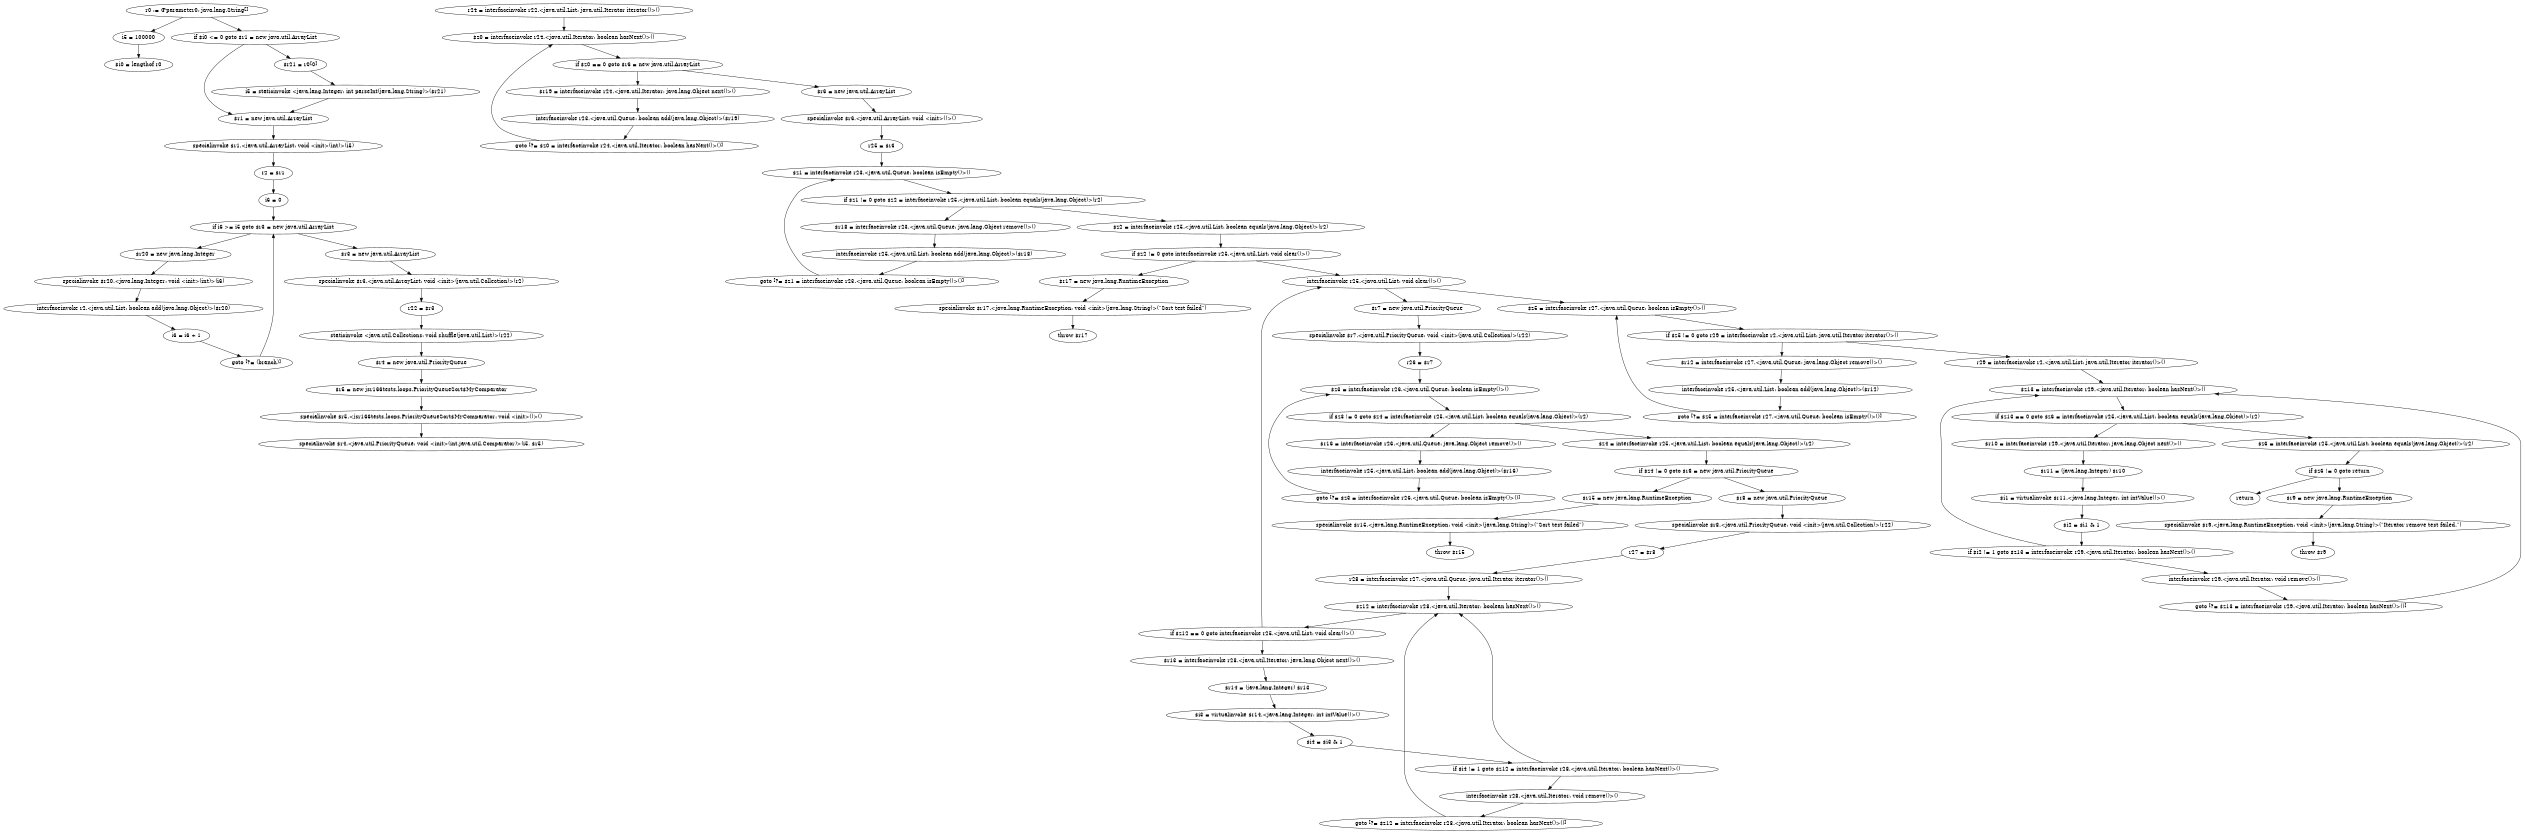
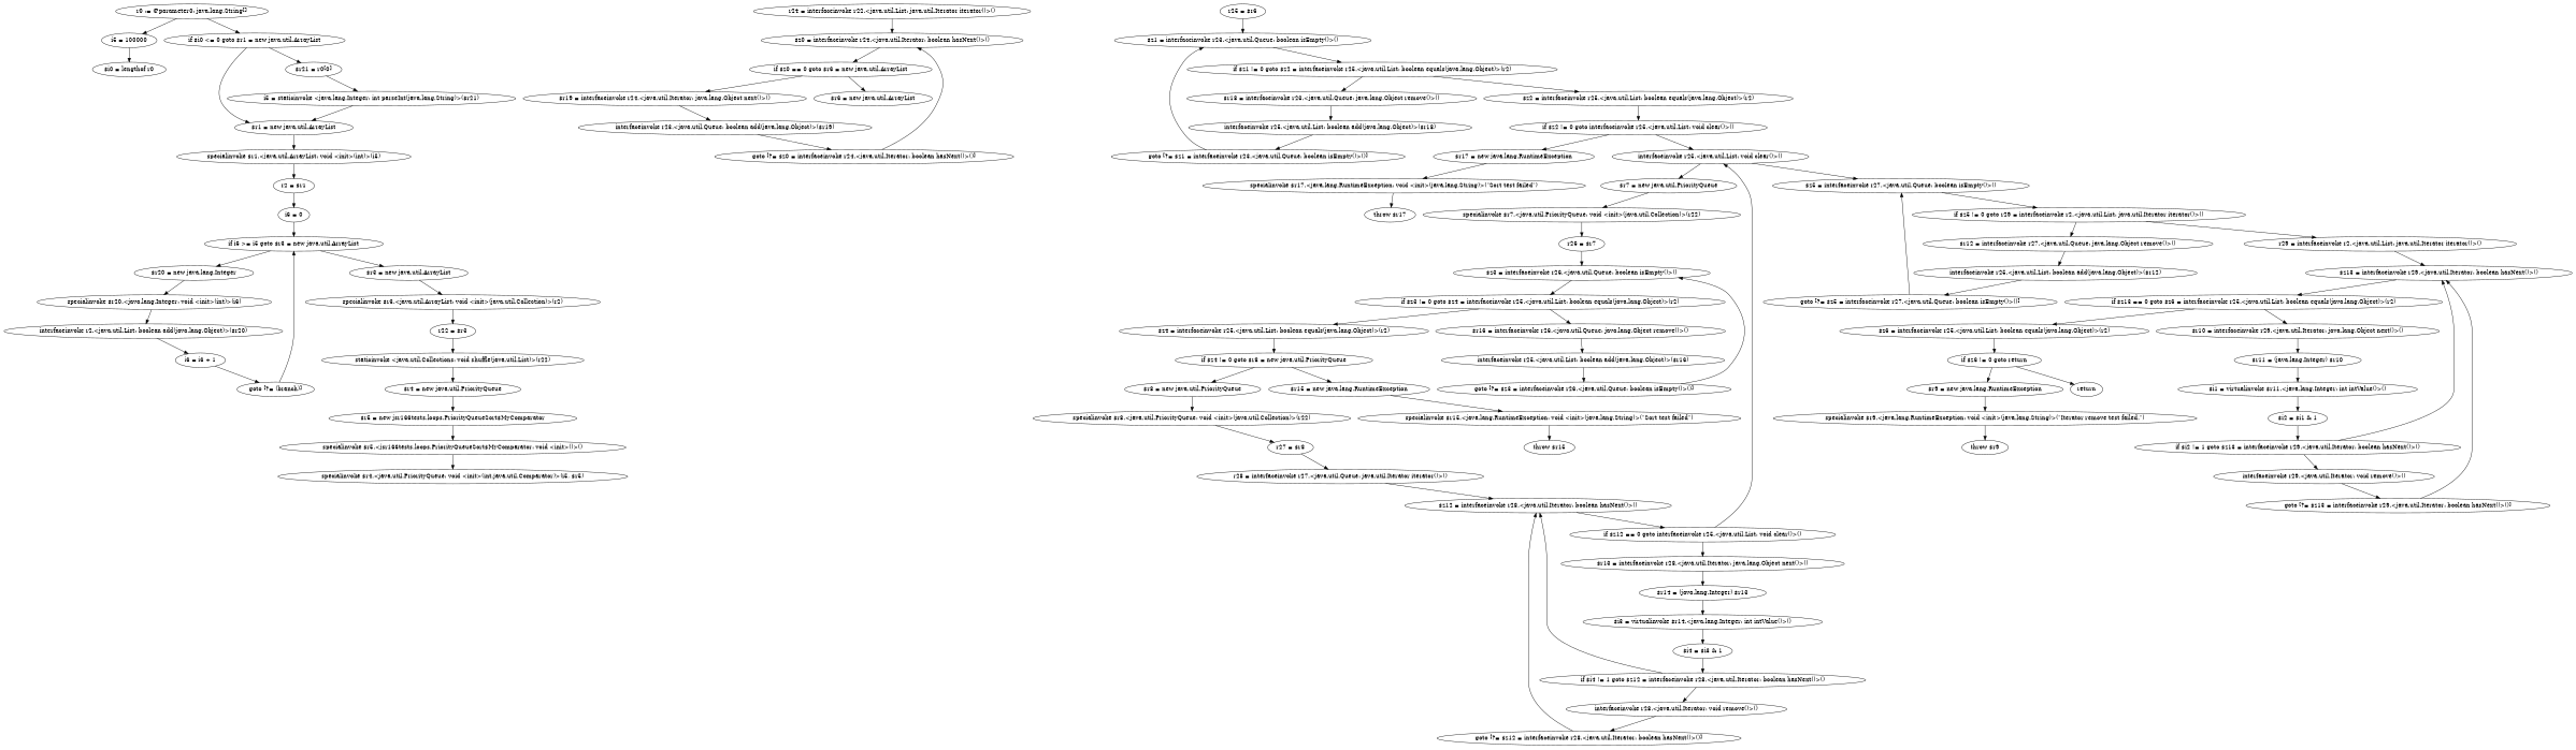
  digraph {
    "r0 := @parameter0: java.lang.String[]"
    "i5 = 100000"
    "if $i0 <= 0 goto $r1 = new java.util.ArrayList"
    "$i0 = lengthof r0"
    "$r21 = r0[0]"
    "$r1 = new java.util.ArrayList"
    "i5 = staticinvoke <java.lang.Integer: int parseInt(java.lang.String)>($r21)"
    "specialinvoke $r1.<java.util.ArrayList: void <init>(int)>(i5)"
    "r2 = $r1"
    "i6 = 0"
    "if i6 >= i5 goto $r3 = new java.util.ArrayList"
    "$r20 = new java.lang.Integer"
    "$r3 = new java.util.ArrayList"
    "specialinvoke $r20.<java.lang.Integer: void <init>(int)>(i6)"
    "specialinvoke $r3.<java.util.ArrayList: void <init>(java.util.Collection)>(r2)"
    "interfaceinvoke r2.<java.util.List: boolean add(java.lang.Object)>($r20)"
    "i6 = i6 + 1"
    "goto [?= (branch)]"
    "r22 = $r3"
    "staticinvoke <java.util.Collections: void shuffle(java.util.List)>(r22)"
    "$r4 = new java.util.PriorityQueue"
    "$r5 = new jsr166tests.loops.PriorityQueueSort$MyComparator"
    "specialinvoke $r5.<jsr166tests.loops.PriorityQueueSort$MyComparator: void <init>()>()"
    "specialinvoke $r4.<java.util.PriorityQueue: void <init>(int,java.util.Comparator)>(i5, $r5)"
    "r24 = interfaceinvoke r22.<java.util.List: java.util.Iterator iterator()>()"
    "$z0 = interfaceinvoke r24.<java.util.Iterator: boolean hasNext()>()"
    "if $z0 == 0 goto $r6 = new java.util.ArrayList"
    "$r19 = interfaceinvoke r24.<java.util.Iterator: java.lang.Object next()>()"
    "$r6 = new java.util.ArrayList"
    "interfaceinvoke r23.<java.util.Queue: boolean add(java.lang.Object)>($r19)"
-   "specialinvoke $r6.<java.util.ArrayList: void <init>()>()"
    "goto [?= $z0 = interfaceinvoke r24.<java.util.Iterator: boolean hasNext()>()]"
    "r25 = $r6"
    "$z1 = interfaceinvoke r23.<java.util.Queue: boolean isEmpty()>()"
    "if $z1 != 0 goto $z2 = interfaceinvoke r25.<java.util.List: boolean equals(java.lang.Object)>(r2)"
    "$r18 = interfaceinvoke r23.<java.util.Queue: java.lang.Object remove()>()"
    "$z2 = interfaceinvoke r25.<java.util.List: boolean equals(java.lang.Object)>(r2)"
    "interfaceinvoke r25.<java.util.List: boolean add(java.lang.Object)>($r18)"
    "if $z2 != 0 goto interfaceinvoke r25.<java.util.List: void clear()>()"
    "goto [?= $z1 = interfaceinvoke r23.<java.util.Queue: boolean isEmpty()>()]"
    "$r17 = new java.lang.RuntimeException"
    "interfaceinvoke r25.<java.util.List: void clear()>()"
    "specialinvoke $r17.<java.lang.RuntimeException: void <init>(java.lang.String)>(\"Sort test failed\")"
    "$r7 = new java.util.PriorityQueue"
    "$z5 = interfaceinvoke r27.<java.util.Queue: boolean isEmpty()>()"
    "throw $r17"
    "specialinvoke $r7.<java.util.PriorityQueue: void <init>(java.util.Collection)>(r22)"
    "if $z5 != 0 goto r29 = interfaceinvoke r2.<java.util.List: java.util.Iterator iterator()>()"
    "r26 = $r7"
    "$z3 = interfaceinvoke r26.<java.util.Queue: boolean isEmpty()>()"
    "if $z3 != 0 goto $z4 = interfaceinvoke r25.<java.util.List: boolean equals(java.lang.Object)>(r2)"
    "$r16 = interfaceinvoke r26.<java.util.Queue: java.lang.Object remove()>()"
    "$z4 = interfaceinvoke r25.<java.util.List: boolean equals(java.lang.Object)>(r2)"
    "interfaceinvoke r25.<java.util.List: boolean add(java.lang.Object)>($r16)"
    "if $z4 != 0 goto $r8 = new java.util.PriorityQueue"
    "goto [?= $z3 = interfaceinvoke r26.<java.util.Queue: boolean isEmpty()>()]"
    "$r15 = new java.lang.RuntimeException"
    "$r8 = new java.util.PriorityQueue"
    "specialinvoke $r15.<java.lang.RuntimeException: void <init>(java.lang.String)>(\"Sort test failed\")"
    "specialinvoke $r8.<java.util.PriorityQueue: void <init>(java.util.Collection)>(r22)"
    "throw $r15"
    "r27 = $r8"
    "r28 = interfaceinvoke r27.<java.util.Queue: java.util.Iterator iterator()>()"
    "$z12 = interfaceinvoke r28.<java.util.Iterator: boolean hasNext()>()"
    "if $z12 == 0 goto interfaceinvoke r25.<java.util.List: void clear()>()"
    "$r13 = interfaceinvoke r28.<java.util.Iterator: java.lang.Object next()>()"
    "$r14 = (java.lang.Integer) $r13"
    "$i3 = virtualinvoke $r14.<java.lang.Integer: int intValue()>()"
    "$i4 = $i3 & 1"
    "if $i4 != 1 goto $z12 = interfaceinvoke r28.<java.util.Iterator: boolean hasNext()>()"
    "interfaceinvoke r28.<java.util.Iterator: void remove()>()"
    "goto [?= $z12 = interfaceinvoke r28.<java.util.Iterator: boolean hasNext()>()]"
    "$r12 = interfaceinvoke r27.<java.util.Queue: java.lang.Object remove()>()"
    "r29 = interfaceinvoke r2.<java.util.List: java.util.Iterator iterator()>()"
    "interfaceinvoke r25.<java.util.List: boolean add(java.lang.Object)>($r12)"
    "$z13 = interfaceinvoke r29.<java.util.Iterator: boolean hasNext()>()"
    "goto [?= $z5 = interfaceinvoke r27.<java.util.Queue: boolean isEmpty()>()]"
    "if $z13 == 0 goto $z6 = interfaceinvoke r25.<java.util.List: boolean equals(java.lang.Object)>(r2)"
    "$r10 = interfaceinvoke r29.<java.util.Iterator: java.lang.Object next()>()"
    "$z6 = interfaceinvoke r25.<java.util.List: boolean equals(java.lang.Object)>(r2)"
    "$r11 = (java.lang.Integer) $r10"
    "if $z6 != 0 goto return"
    "$i1 = virtualinvoke $r11.<java.lang.Integer: int intValue()>()"
    "$i2 = $i1 & 1"
    "if $i2 != 1 goto $z13 = interfaceinvoke r29.<java.util.Iterator: boolean hasNext()>()"
    "interfaceinvoke r29.<java.util.Iterator: void remove()>()"
    "goto [?= $z13 = interfaceinvoke r29.<java.util.Iterator: boolean hasNext()>()]"
    "$r9 = new java.lang.RuntimeException"
    return
    "specialinvoke $r9.<java.lang.RuntimeException: void <init>(java.lang.String)>(\"Iterator remove test failed.\")"
    "throw $r9"
    "r0 := @parameter0: java.lang.String[]" -> "i5 = 100000"
    "r0 := @parameter0: java.lang.String[]" -> "if $i0 <= 0 goto $r1 = new java.util.ArrayList"
    "i5 = 100000" -> "$i0 = lengthof r0"
    "if $i0 <= 0 goto $r1 = new java.util.ArrayList" -> "$r21 = r0[0]"
    "if $i0 <= 0 goto $r1 = new java.util.ArrayList" -> "$r1 = new java.util.ArrayList"
    "$r21 = r0[0]" -> "i5 = staticinvoke <java.lang.Integer: int parseInt(java.lang.String)>($r21)"
    "$r1 = new java.util.ArrayList" -> "specialinvoke $r1.<java.util.ArrayList: void <init>(int)>(i5)"
    "i5 = staticinvoke <java.lang.Integer: int parseInt(java.lang.String)>($r21)" -> "$r1 = new java.util.ArrayList"
    "specialinvoke $r1.<java.util.ArrayList: void <init>(int)>(i5)" -> "r2 = $r1"
    "r2 = $r1" -> "i6 = 0"
    "i6 = 0" -> "if i6 >= i5 goto $r3 = new java.util.ArrayList"
    "if i6 >= i5 goto $r3 = new java.util.ArrayList" -> "$r20 = new java.lang.Integer"
    "if i6 >= i5 goto $r3 = new java.util.ArrayList" -> "$r3 = new java.util.ArrayList"
    "$r20 = new java.lang.Integer" -> "specialinvoke $r20.<java.lang.Integer: void <init>(int)>(i6)"
    "$r3 = new java.util.ArrayList" -> "specialinvoke $r3.<java.util.ArrayList: void <init>(java.util.Collection)>(r2)"
    "specialinvoke $r20.<java.lang.Integer: void <init>(int)>(i6)" -> "interfaceinvoke r2.<java.util.List: boolean add(java.lang.Object)>($r20)"
    "specialinvoke $r3.<java.util.ArrayList: void <init>(java.util.Collection)>(r2)" -> "r22 = $r3"
    "interfaceinvoke r2.<java.util.List: boolean add(java.lang.Object)>($r20)" -> "i6 = i6 + 1"
    "i6 = i6 + 1" -> "goto [?= (branch)]"
    "goto [?= (branch)]" -> "if i6 >= i5 goto $r3 = new java.util.ArrayList"
    "r22 = $r3" -> "staticinvoke <java.util.Collections: void shuffle(java.util.List)>(r22)"
    "staticinvoke <java.util.Collections: void shuffle(java.util.List)>(r22)" -> "$r4 = new java.util.PriorityQueue"
    "$r4 = new java.util.PriorityQueue" -> "$r5 = new jsr166tests.loops.PriorityQueueSort$MyComparator"
    "$r5 = new jsr166tests.loops.PriorityQueueSort$MyComparator" -> "specialinvoke $r5.<jsr166tests.loops.PriorityQueueSort$MyComparator: void <init>()>()"
    "specialinvoke $r5.<jsr166tests.loops.PriorityQueueSort$MyComparator: void <init>()>()" -> "specialinvoke $r4.<java.util.PriorityQueue: void <init>(int,java.util.Comparator)>(i5, $r5)"
    "r24 = interfaceinvoke r22.<java.util.List: java.util.Iterator iterator()>()" -> "$z0 = interfaceinvoke r24.<java.util.Iterator: boolean hasNext()>()"
    "$z0 = interfaceinvoke r24.<java.util.Iterator: boolean hasNext()>()" -> "if $z0 == 0 goto $r6 = new java.util.ArrayList"
    "if $z0 == 0 goto $r6 = new java.util.ArrayList" -> "$r19 = interfaceinvoke r24.<java.util.Iterator: java.lang.Object next()>()"
    "if $z0 == 0 goto $r6 = new java.util.ArrayList" -> "$r6 = new java.util.ArrayList"
    "$r19 = interfaceinvoke r24.<java.util.Iterator: java.lang.Object next()>()" -> "interfaceinvoke r23.<java.util.Queue: boolean add(java.lang.Object)>($r19)"
-   "$r6 = new java.util.ArrayList" -> "specialinvoke $r6.<java.util.ArrayList: void <init>()>()"
    "interfaceinvoke r23.<java.util.Queue: boolean add(java.lang.Object)>($r19)" -> "goto [?= $z0 = interfaceinvoke r24.<java.util.Iterator: boolean hasNext()>()]"
-   "specialinvoke $r6.<java.util.ArrayList: void <init>()>()" -> "r25 = $r6"
    "goto [?= $z0 = interfaceinvoke r24.<java.util.Iterator: boolean hasNext()>()]" -> "$z0 = interfaceinvoke r24.<java.util.Iterator: boolean hasNext()>()"
    "r25 = $r6" -> "$z1 = interfaceinvoke r23.<java.util.Queue: boolean isEmpty()>()"
    "$z1 = interfaceinvoke r23.<java.util.Queue: boolean isEmpty()>()" -> "if $z1 != 0 goto $z2 = interfaceinvoke r25.<java.util.List: boolean equals(java.lang.Object)>(r2)"
    "if $z1 != 0 goto $z2 = interfaceinvoke r25.<java.util.List: boolean equals(java.lang.Object)>(r2)" -> "$r18 = interfaceinvoke r23.<java.util.Queue: java.lang.Object remove()>()"
    "if $z1 != 0 goto $z2 = interfaceinvoke r25.<java.util.List: boolean equals(java.lang.Object)>(r2)" -> "$z2 = interfaceinvoke r25.<java.util.List: boolean equals(java.lang.Object)>(r2)"
    "$r18 = interfaceinvoke r23.<java.util.Queue: java.lang.Object remove()>()" -> "interfaceinvoke r25.<java.util.List: boolean add(java.lang.Object)>($r18)"
    "$z2 = interfaceinvoke r25.<java.util.List: boolean equals(java.lang.Object)>(r2)" -> "if $z2 != 0 goto interfaceinvoke r25.<java.util.List: void clear()>()"
    "interfaceinvoke r25.<java.util.List: boolean add(java.lang.Object)>($r18)" -> "goto [?= $z1 = interfaceinvoke r23.<java.util.Queue: boolean isEmpty()>()]"
    "if $z2 != 0 goto interfaceinvoke r25.<java.util.List: void clear()>()" -> "$r17 = new java.lang.RuntimeException"
    "if $z2 != 0 goto interfaceinvoke r25.<java.util.List: void clear()>()" -> "interfaceinvoke r25.<java.util.List: void clear()>()"
    "goto [?= $z1 = interfaceinvoke r23.<java.util.Queue: boolean isEmpty()>()]" -> "$z1 = interfaceinvoke r23.<java.util.Queue: boolean isEmpty()>()"
    "$r17 = new java.lang.RuntimeException" -> "specialinvoke $r17.<java.lang.RuntimeException: void <init>(java.lang.String)>(\"Sort test failed\")"
    "interfaceinvoke r25.<java.util.List: void clear()>()" -> "$r7 = new java.util.PriorityQueue"
    "interfaceinvoke r25.<java.util.List: void clear()>()" -> "$z5 = interfaceinvoke r27.<java.util.Queue: boolean isEmpty()>()"
    "specialinvoke $r17.<java.lang.RuntimeException: void <init>(java.lang.String)>(\"Sort test failed\")" -> "throw $r17"
    "$r7 = new java.util.PriorityQueue" -> "specialinvoke $r7.<java.util.PriorityQueue: void <init>(java.util.Collection)>(r22)"
    "$z5 = interfaceinvoke r27.<java.util.Queue: boolean isEmpty()>()" -> "if $z5 != 0 goto r29 = interfaceinvoke r2.<java.util.List: java.util.Iterator iterator()>()"
    "specialinvoke $r7.<java.util.PriorityQueue: void <init>(java.util.Collection)>(r22)" -> "r26 = $r7"
    "if $z5 != 0 goto r29 = interfaceinvoke r2.<java.util.List: java.util.Iterator iterator()>()" -> "$r12 = interfaceinvoke r27.<java.util.Queue: java.lang.Object remove()>()"
    "if $z5 != 0 goto r29 = interfaceinvoke r2.<java.util.List: java.util.Iterator iterator()>()" -> "r29 = interfaceinvoke r2.<java.util.List: java.util.Iterator iterator()>()"
    "r26 = $r7" -> "$z3 = interfaceinvoke r26.<java.util.Queue: boolean isEmpty()>()"
    "$z3 = interfaceinvoke r26.<java.util.Queue: boolean isEmpty()>()" -> "if $z3 != 0 goto $z4 = interfaceinvoke r25.<java.util.List: boolean equals(java.lang.Object)>(r2)"
    "if $z3 != 0 goto $z4 = interfaceinvoke r25.<java.util.List: boolean equals(java.lang.Object)>(r2)" -> "$r16 = interfaceinvoke r26.<java.util.Queue: java.lang.Object remove()>()"
    "if $z3 != 0 goto $z4 = interfaceinvoke r25.<java.util.List: boolean equals(java.lang.Object)>(r2)" -> "$z4 = interfaceinvoke r25.<java.util.List: boolean equals(java.lang.Object)>(r2)"
    "$r16 = interfaceinvoke r26.<java.util.Queue: java.lang.Object remove()>()" -> "interfaceinvoke r25.<java.util.List: boolean add(java.lang.Object)>($r16)"
    "$z4 = interfaceinvoke r25.<java.util.List: boolean equals(java.lang.Object)>(r2)" -> "if $z4 != 0 goto $r8 = new java.util.PriorityQueue"
    "interfaceinvoke r25.<java.util.List: boolean add(java.lang.Object)>($r16)" -> "goto [?= $z3 = interfaceinvoke r26.<java.util.Queue: boolean isEmpty()>()]"
    "if $z4 != 0 goto $r8 = new java.util.PriorityQueue" -> "$r15 = new java.lang.RuntimeException"
    "if $z4 != 0 goto $r8 = new java.util.PriorityQueue" -> "$r8 = new java.util.PriorityQueue"
    "goto [?= $z3 = interfaceinvoke r26.<java.util.Queue: boolean isEmpty()>()]" -> "$z3 = interfaceinvoke r26.<java.util.Queue: boolean isEmpty()>()"
    "$r15 = new java.lang.RuntimeException" -> "specialinvoke $r15.<java.lang.RuntimeException: void <init>(java.lang.String)>(\"Sort test failed\")"
    "$r8 = new java.util.PriorityQueue" -> "specialinvoke $r8.<java.util.PriorityQueue: void <init>(java.util.Collection)>(r22)"
    "specialinvoke $r15.<java.lang.RuntimeException: void <init>(java.lang.String)>(\"Sort test failed\")" -> "throw $r15"
    "specialinvoke $r8.<java.util.PriorityQueue: void <init>(java.util.Collection)>(r22)" -> "r27 = $r8"
    "r27 = $r8" -> "r28 = interfaceinvoke r27.<java.util.Queue: java.util.Iterator iterator()>()"
    "r28 = interfaceinvoke r27.<java.util.Queue: java.util.Iterator iterator()>()" -> "$z12 = interfaceinvoke r28.<java.util.Iterator: boolean hasNext()>()"
    "$z12 = interfaceinvoke r28.<java.util.Iterator: boolean hasNext()>()" -> "if $z12 == 0 goto interfaceinvoke r25.<java.util.List: void clear()>()"
    "if $z12 == 0 goto interfaceinvoke r25.<java.util.List: void clear()>()" -> "interfaceinvoke r25.<java.util.List: void clear()>()"
    "if $z12 == 0 goto interfaceinvoke r25.<java.util.List: void clear()>()" -> "$r13 = interfaceinvoke r28.<java.util.Iterator: java.lang.Object next()>()"
    "$r13 = interfaceinvoke r28.<java.util.Iterator: java.lang.Object next()>()" -> "$r14 = (java.lang.Integer) $r13"
    "$r14 = (java.lang.Integer) $r13" -> "$i3 = virtualinvoke $r14.<java.lang.Integer: int intValue()>()"
    "$i3 = virtualinvoke $r14.<java.lang.Integer: int intValue()>()" -> "$i4 = $i3 & 1"
    "$i4 = $i3 & 1" -> "if $i4 != 1 goto $z12 = interfaceinvoke r28.<java.util.Iterator: boolean hasNext()>()"
    "if $i4 != 1 goto $z12 = interfaceinvoke r28.<java.util.Iterator: boolean hasNext()>()" -> "$z12 = interfaceinvoke r28.<java.util.Iterator: boolean hasNext()>()"
    "if $i4 != 1 goto $z12 = interfaceinvoke r28.<java.util.Iterator: boolean hasNext()>()" -> "interfaceinvoke r28.<java.util.Iterator: void remove()>()"
    "interfaceinvoke r28.<java.util.Iterator: void remove()>()" -> "goto [?= $z12 = interfaceinvoke r28.<java.util.Iterator: boolean hasNext()>()]"
    "goto [?= $z12 = interfaceinvoke r28.<java.util.Iterator: boolean hasNext()>()]" -> "$z12 = interfaceinvoke r28.<java.util.Iterator: boolean hasNext()>()"
    "$r12 = interfaceinvoke r27.<java.util.Queue: java.lang.Object remove()>()" -> "interfaceinvoke r25.<java.util.List: boolean add(java.lang.Object)>($r12)"
    "r29 = interfaceinvoke r2.<java.util.List: java.util.Iterator iterator()>()" -> "$z13 = interfaceinvoke r29.<java.util.Iterator: boolean hasNext()>()"
    "interfaceinvoke r25.<java.util.List: boolean add(java.lang.Object)>($r12)" -> "goto [?= $z5 = interfaceinvoke r27.<java.util.Queue: boolean isEmpty()>()]"
    "$z13 = interfaceinvoke r29.<java.util.Iterator: boolean hasNext()>()" -> "if $z13 == 0 goto $z6 = interfaceinvoke r25.<java.util.List: boolean equals(java.lang.Object)>(r2)"
    "goto [?= $z5 = interfaceinvoke r27.<java.util.Queue: boolean isEmpty()>()]" -> "$z5 = interfaceinvoke r27.<java.util.Queue: boolean isEmpty()>()"
    "if $z13 == 0 goto $z6 = interfaceinvoke r25.<java.util.List: boolean equals(java.lang.Object)>(r2)" -> "$r10 = interfaceinvoke r29.<java.util.Iterator: java.lang.Object next()>()"
    "if $z13 == 0 goto $z6 = interfaceinvoke r25.<java.util.List: boolean equals(java.lang.Object)>(r2)" -> "$z6 = interfaceinvoke r25.<java.util.List: boolean equals(java.lang.Object)>(r2)"
    "$r10 = interfaceinvoke r29.<java.util.Iterator: java.lang.Object next()>()" -> "$r11 = (java.lang.Integer) $r10"
    "$z6 = interfaceinvoke r25.<java.util.List: boolean equals(java.lang.Object)>(r2)" -> "if $z6 != 0 goto return"
    "$r11 = (java.lang.Integer) $r10" -> "$i1 = virtualinvoke $r11.<java.lang.Integer: int intValue()>()"
    "if $z6 != 0 goto return" -> "$r9 = new java.lang.RuntimeException"
    "if $z6 != 0 goto return" -> return
    "$i1 = virtualinvoke $r11.<java.lang.Integer: int intValue()>()" -> "$i2 = $i1 & 1"
    "$i2 = $i1 & 1" -> "if $i2 != 1 goto $z13 = interfaceinvoke r29.<java.util.Iterator: boolean hasNext()>()"
    "if $i2 != 1 goto $z13 = interfaceinvoke r29.<java.util.Iterator: boolean hasNext()>()" -> "$z13 = interfaceinvoke r29.<java.util.Iterator: boolean hasNext()>()"
    "if $i2 != 1 goto $z13 = interfaceinvoke r29.<java.util.Iterator: boolean hasNext()>()" -> "interfaceinvoke r29.<java.util.Iterator: void remove()>()"
    "interfaceinvoke r29.<java.util.Iterator: void remove()>()" -> "goto [?= $z13 = interfaceinvoke r29.<java.util.Iterator: boolean hasNext()>()]"
    "goto [?= $z13 = interfaceinvoke r29.<java.util.Iterator: boolean hasNext()>()]" -> "$z13 = interfaceinvoke r29.<java.util.Iterator: boolean hasNext()>()"
    "$r9 = new java.lang.RuntimeException" -> "specialinvoke $r9.<java.lang.RuntimeException: void <init>(java.lang.String)>(\"Iterator remove test failed.\")"
    "specialinvoke $r9.<java.lang.RuntimeException: void <init>(java.lang.String)>(\"Iterator remove test failed.\")" -> "throw $r9"
  }
